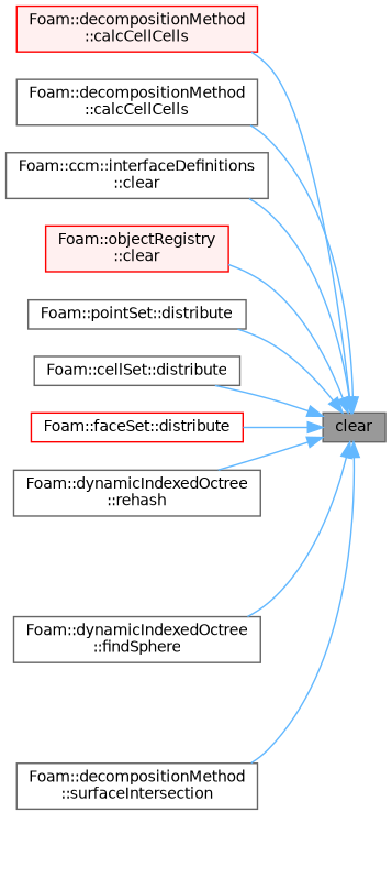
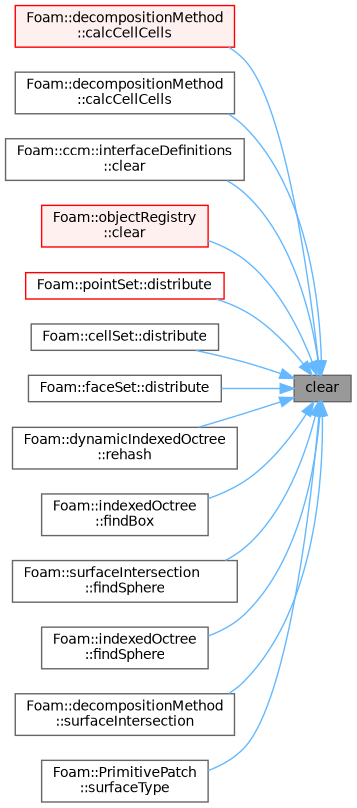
  digraph {
    rankdir=RL
    node [color=grey40 fillcolor=white fontname=Helvetica fontsize=10 shape=box style=filled]
    edge [color=steelblue1 dir=back fontname=Helvetica fontsize=10 labelfontname=Helvetica labelfontsize=10 style=solid]
    n1 [color=gray40 fillcolor=grey60 fontcolor=black height=0.2 label=clear width=0.4]
    n2 [color=red fillcolor="#FFF0F0" height=0.2 label="Foam::decompositionMethod\l::calcCellCells" width=0.4]
    n3 [height=0.2 label="Foam::decompositionMethod\l::calcCellCells" width=0.4]
    n4 [height=0.2 label="Foam::ccm::interfaceDefinitions\l::clear" width=0.4]
    n5 [color=red fillcolor="#FFF0F0" height=0.2 label="Foam::objectRegistry\l::clear" width=0.4]
-   n6 [height=0.2 label="Foam::pointSet::distribute" width=0.4]
+   n6 [color=red height=0.2 label="Foam::pointSet::distribute" width=0.4]
    n7 [height=0.2 label="Foam::cellSet::distribute" width=0.4]
-   n8 [color=red height=0.2 label="Foam::faceSet::distribute" width=0.4]
+   n8 [height=0.2 label="Foam::faceSet::distribute" width=0.4]
    n9 [height=0.2 label="Foam::dynamicIndexedOctree\l::rehash" width=0.4]
-   n11 [height=0.2 label="Foam::dynamicIndexedOctree\l::findSphere" width=0.4]
+   n10 [height=0.2 label="Foam::indexedOctree\l::findBox" width=0.4]
+   n11 [height=0.2 label="Foam::surfaceIntersection\l::findSphere" width=0.4]
+   n12 [height=0.2 label="Foam::indexedOctree\l::findSphere" width=0.4]
    n13 [height=0.2 label="Foam::decompositionMethod\l::surfaceIntersection" width=0.4]
+   n14 [height=0.2 label="Foam::PrimitivePatch\l::surfaceType" width=0.4]
    n1 -> n2
    n1 -> n3
    n1 -> n4
    n1 -> n5
    n1 -> n6
    n1 -> n7
    n1 -> n8
    n1 -> n9
+   n1 -> n10
    n1 -> n11
+   n1 -> n12
    n1 -> n13
+   n1 -> n14
  }
